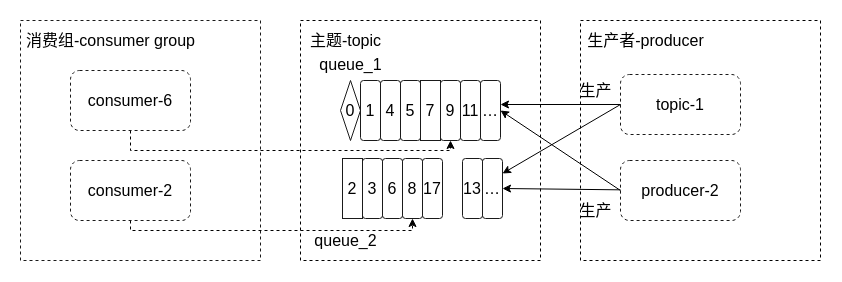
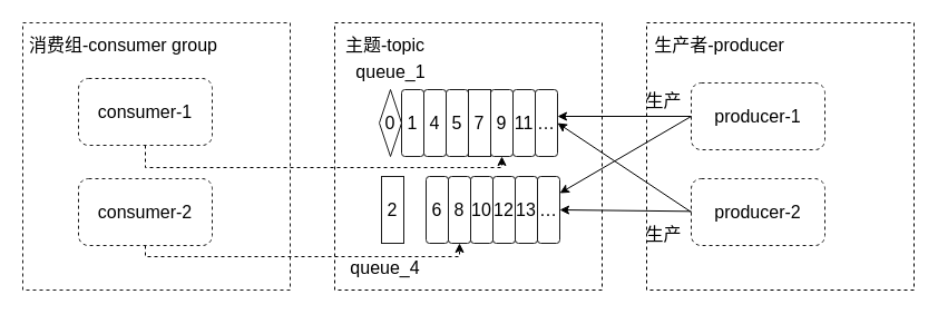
  <mxCell id="0" />
  <mxCell id="1" parent="0" />
  <mxCell id="2" value="" style="whiteSpace=wrap;html=1;aspect=fixed;fillColor=none;dashed=1;strokeColor=#1A1A1A;" vertex="1" parent="1"><mxGeometry x="20" y="20" width="240" height="240" as="geometry" /></mxCell>
  <mxCell id="3" value="" style="whiteSpace=wrap;html=1;aspect=fixed;fillColor=none;dashed=1;" vertex="1" parent="1"><mxGeometry x="300" y="20" width="240" height="240" as="geometry" /></mxCell>
  <mxCell id="4" value="" style="whiteSpace=wrap;html=1;aspect=fixed;fillColor=none;dashed=1;" vertex="1" parent="1"><mxGeometry x="580" y="20" width="240" height="240" as="geometry" /></mxCell>
  <mxCell id="5" value="消费组-consumer group" style="text;html=1;resizable=0;autosize=1;align=center;verticalAlign=middle;points=[];fillColor=none;strokeColor=none;rounded=0;dashed=1;fontSize=16;" vertex="1" parent="1"><mxGeometry x="20" y="30" width="180" height="20" as="geometry" /></mxCell>
  <mxCell id="6" value="主题-topic" style="text;html=1;resizable=0;autosize=1;align=center;verticalAlign=middle;points=[];fillColor=none;strokeColor=none;rounded=0;dashed=1;fontSize=16;" vertex="1" parent="1"><mxGeometry x="300" y="30" width="90" height="20" as="geometry" /></mxCell>
  <mxCell id="7" value="生产者-producer" style="text;html=1;resizable=0;autosize=1;align=center;verticalAlign=middle;points=[];fillColor=none;strokeColor=none;rounded=0;dashed=1;fontSize=16;" vertex="1" parent="1"><mxGeometry x="580" y="30" width="130" height="20" as="geometry" /></mxCell>
  <mxCell id="8" style="rounded=0;orthogonalLoop=1;jettySize=auto;html=1;exitX=0;exitY=0.5;exitDx=0;exitDy=0;fontSize=16;" edge="1" parent="1" source="10"><mxGeometry relative="1" as="geometry"><mxPoint x="500" y="104" as="targetPoint" /></mxGeometry></mxCell>
  <mxCell id="9" style="edgeStyle=none;rounded=0;orthogonalLoop=1;jettySize=auto;html=1;exitX=0;exitY=0.5;exitDx=0;exitDy=0;entryX=1;entryY=0.25;entryDx=0;entryDy=0;fontSize=16;" edge="1" parent="1" source="10" target="35"><mxGeometry relative="1" as="geometry" /></mxCell>
- <mxCell id="10" value="topic-1" style="rounded=1;whiteSpace=wrap;html=1;dashed=1;strokeColor=#1A1A1A;fillColor=none;fontSize=16;" vertex="1" parent="1"><mxGeometry x="620" y="74" width="120" height="60" as="geometry" /></mxCell>
+ <mxCell id="10" value="producer-1" style="rounded=1;whiteSpace=wrap;html=1;dashed=1;strokeColor=#1A1A1A;fillColor=none;fontSize=16;" vertex="1" parent="1"><mxGeometry x="620" y="74" width="120" height="60" as="geometry" /></mxCell>
  <mxCell id="11" style="edgeStyle=none;rounded=0;orthogonalLoop=1;jettySize=auto;html=1;exitX=0;exitY=0.5;exitDx=0;exitDy=0;entryX=1;entryY=0.5;entryDx=0;entryDy=0;fontSize=16;" edge="1" parent="1" source="13" target="34"><mxGeometry relative="1" as="geometry" /></mxCell>
  <mxCell id="12" style="edgeStyle=none;rounded=0;orthogonalLoop=1;jettySize=auto;html=1;entryX=1;entryY=0.5;entryDx=0;entryDy=0;fontSize=16;" edge="1" parent="1" source="13" target="35"><mxGeometry relative="1" as="geometry" /></mxCell>
  <mxCell id="13" value="producer-2" style="rounded=1;whiteSpace=wrap;html=1;dashed=1;strokeColor=#1A1A1A;fillColor=none;fontSize=16;" vertex="1" parent="1"><mxGeometry x="620" y="160" width="120" height="60" as="geometry" /></mxCell>
  <mxCell id="14" style="edgeStyle=orthogonalEdgeStyle;rounded=0;orthogonalLoop=1;jettySize=auto;html=1;exitX=0.5;exitY=1;exitDx=0;exitDy=0;entryX=0.5;entryY=1;entryDx=0;entryDy=0;fontSize=16;dashed=1;" edge="1" parent="1" source="15" target="32"><mxGeometry relative="1" as="geometry"><Array as="points"><mxPoint x="130" y="230" /><mxPoint x="412" y="230" /></Array></mxGeometry></mxCell>
  <mxCell id="15" value="consumer-2" style="rounded=1;whiteSpace=wrap;html=1;dashed=1;strokeColor=#1A1A1A;fillColor=none;fontSize=16;" vertex="1" parent="1"><mxGeometry x="70" y="160" width="120" height="60" as="geometry" /></mxCell>
  <mxCell id="16" style="edgeStyle=orthogonalEdgeStyle;rounded=0;orthogonalLoop=1;jettySize=auto;html=1;exitX=0.5;exitY=1;exitDx=0;exitDy=0;entryX=0.5;entryY=1;entryDx=0;entryDy=0;fontSize=16;dashed=1;" edge="1" parent="1" source="17" target="23"><mxGeometry relative="1" as="geometry"><Array as="points"><mxPoint x="130" y="150" /><mxPoint x="450" y="150" /></Array></mxGeometry></mxCell>
- <mxCell id="17" value="consumer-6" style="rounded=1;whiteSpace=wrap;html=1;dashed=1;strokeColor=#1A1A1A;fillColor=none;fontSize=16;" vertex="1" parent="1"><mxGeometry x="70" y="70" width="120" height="60" as="geometry" /></mxCell>
+ <mxCell id="17" value="consumer-1" style="rounded=1;whiteSpace=wrap;html=1;dashed=1;strokeColor=#1A1A1A;fillColor=none;fontSize=16;" vertex="1" parent="1"><mxGeometry x="70" y="70" width="120" height="60" as="geometry" /></mxCell>
  <mxCell id="18" value="1" style="rounded=1;whiteSpace=wrap;html=1;strokeColor=#1A1A1A;fillColor=none;fontSize=16;" vertex="1" parent="1"><mxGeometry x="360" y="80" width="20" height="60" as="geometry" /></mxCell>
  <mxCell id="19" value="" style="group" vertex="1" connectable="0" parent="1"><mxGeometry x="340" y="80" width="160" height="60" as="geometry" /></mxCell>
  <mxCell id="20" value="4" style="rounded=1;whiteSpace=wrap;html=1;strokeColor=#1A1A1A;fillColor=none;fontSize=16;" vertex="1" parent="19"><mxGeometry x="40" width="20" height="60" as="geometry" /></mxCell>
  <mxCell id="21" value="0" style="rhombus;whiteSpace=wrap;html=1;strokeColor=#1A1A1A;fillColor=none;fontSize=16;arcSize=0;" vertex="1" parent="19"><mxGeometry width="20" height="60" as="geometry" /></mxCell>
  <mxCell id="22" value="11" style="rounded=1;whiteSpace=wrap;html=1;strokeColor=#1A1A1A;fillColor=none;fontSize=16;" vertex="1" parent="19"><mxGeometry x="120" width="20" height="60" as="geometry" /></mxCell>
  <mxCell id="23" value="9" style="rounded=1;whiteSpace=wrap;html=1;strokeColor=#1A1A1A;fillColor=none;fontSize=16;" vertex="1" parent="19"><mxGeometry x="100" width="20" height="60" as="geometry" /></mxCell>
  <mxCell id="24" value="7" style="whiteSpace=wrap;html=1;strokeColor=#1A1A1A;fillColor=none;fontSize=16;rounded=0;" vertex="1" parent="19"><mxGeometry x="80" width="20" height="60" as="geometry" /></mxCell>
  <mxCell id="25" value="5" style="rounded=1;whiteSpace=wrap;html=1;strokeColor=#1A1A1A;fillColor=none;fontSize=16;" vertex="1" parent="19"><mxGeometry x="60" width="20" height="60" as="geometry" /></mxCell>
  <mxCell id="26" value="" style="group" vertex="1" connectable="0" parent="1"><mxGeometry x="342" y="158" width="160" height="60" as="geometry" /></mxCell>
  <mxCell id="27" value="6" style="rounded=1;whiteSpace=wrap;html=1;strokeColor=#1A1A1A;fillColor=none;fontSize=16;" vertex="1" parent="26"><mxGeometry x="40" width="20" height="60" as="geometry" /></mxCell>
  <mxCell id="28" value="2" style="rounded=1;whiteSpace=wrap;html=1;strokeColor=#1A1A1A;fillColor=none;fontSize=16;arcSize=0;" vertex="1" parent="26"><mxGeometry width="20" height="60" as="geometry" /></mxCell>
  <mxCell id="29" value="13" style="rounded=1;whiteSpace=wrap;html=1;strokeColor=#1A1A1A;fillColor=none;fontSize=16;" vertex="1" parent="26"><mxGeometry x="120" width="20" height="60" as="geometry" /></mxCell>
- <mxCell id="31" value="17" style="rounded=1;whiteSpace=wrap;html=1;strokeColor=#1A1A1A;fillColor=none;fontSize=16;" vertex="1" parent="26"><mxGeometry x="80" width="20" height="60" as="geometry" /></mxCell>
+ <mxCell id="30" value="12" style="rounded=1;whiteSpace=wrap;html=1;strokeColor=#1A1A1A;fillColor=none;fontSize=16;" vertex="1" parent="26"><mxGeometry x="100" width="20" height="60" as="geometry" /></mxCell>
+ <mxCell id="31" value="10" style="rounded=1;whiteSpace=wrap;html=1;strokeColor=#1A1A1A;fillColor=none;fontSize=16;" vertex="1" parent="26"><mxGeometry x="80" width="20" height="60" as="geometry" /></mxCell>
  <mxCell id="32" value="8" style="rounded=1;whiteSpace=wrap;html=1;strokeColor=#1A1A1A;fillColor=none;fontSize=16;" vertex="1" parent="26"><mxGeometry x="60" width="20" height="60" as="geometry" /></mxCell>
- <mxCell id="33" value="3" style="rounded=1;whiteSpace=wrap;html=1;strokeColor=#1A1A1A;fillColor=none;fontSize=16;" vertex="1" parent="1"><mxGeometry x="362" y="158" width="20" height="60" as="geometry" /></mxCell>
  <mxCell id="34" value="…" style="rounded=1;whiteSpace=wrap;html=1;strokeColor=#1A1A1A;fillColor=none;fontSize=16;" vertex="1" parent="1"><mxGeometry x="480" y="80" width="20" height="60" as="geometry" /></mxCell>
  <mxCell id="35" value="…" style="rounded=1;whiteSpace=wrap;html=1;strokeColor=#1A1A1A;fillColor=none;fontSize=16;" vertex="1" parent="1"><mxGeometry x="482" y="158" width="20" height="60" as="geometry" /></mxCell>
  <mxCell id="36" value="生产" style="text;html=1;resizable=0;autosize=1;align=center;verticalAlign=middle;points=[];fillColor=none;strokeColor=none;rounded=0;fontSize=16;" vertex="1" parent="1"><mxGeometry x="570" y="80" width="50" height="20" as="geometry" /></mxCell>
  <mxCell id="37" value="生产" style="text;html=1;resizable=0;autosize=1;align=center;verticalAlign=middle;points=[];fillColor=none;strokeColor=none;rounded=0;fontSize=16;" vertex="1" parent="1"><mxGeometry x="570" y="200" width="50" height="20" as="geometry" /></mxCell>
  <mxCell id="38" value="queue_1" style="text;html=1;resizable=0;autosize=1;align=center;verticalAlign=middle;points=[];fillColor=none;strokeColor=none;rounded=0;fontSize=16;" vertex="1" parent="1"><mxGeometry x="310" y="54" width="80" height="20" as="geometry" /></mxCell>
- <mxCell id="39" value="queue_2" style="text;html=1;resizable=0;autosize=1;align=center;verticalAlign=middle;points=[];fillColor=none;strokeColor=none;rounded=0;fontSize=16;" vertex="1" parent="1"><mxGeometry x="305" y="230" width="80" height="20" as="geometry" /></mxCell>
+ <mxCell id="39" value="queue_4" style="text;html=1;resizable=0;autosize=1;align=center;verticalAlign=middle;points=[];fillColor=none;strokeColor=none;rounded=0;fontSize=16;" vertex="1" parent="1"><mxGeometry x="305" y="230" width="80" height="20" as="geometry" /></mxCell>
